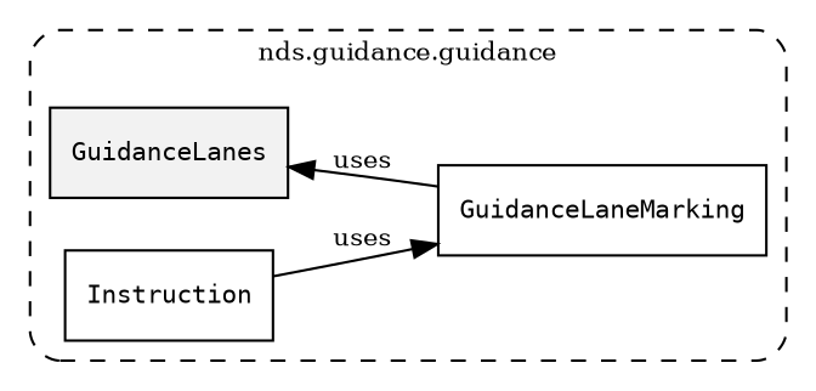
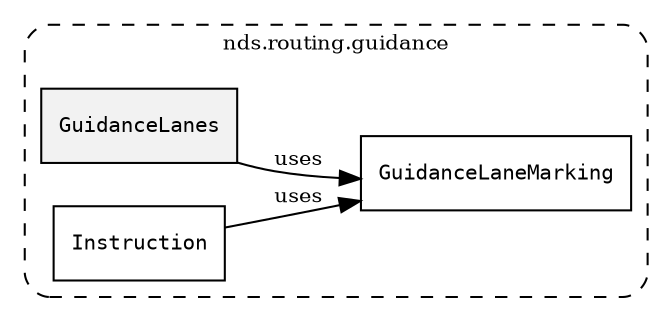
  digraph {
    fontsize=10
    rankdir=LR
    node [fontsize=10 shape=box]
    edge [fontsize=10]
    n1 [fillcolor="#0000000D" label=<<font face="monospace"><table align="center" border="0" cellspacing="0" cellpadding="0"><tr><td href="../../../content/packages/nds.routing.guidance.html#Structure-GuidanceLanes" title="Structure defined in nds.routing.guidance">GuidanceLanes</td></tr></table></font>> style=filled]
    n2 [label=<<font face="monospace"><table align="center" border="0" cellspacing="0" cellpadding="0"><tr><td href="../../../content/packages/nds.routing.guidance.html#Bitmask-GuidanceLaneMarking" title="Bitmask defined in nds.routing.guidance">GuidanceLaneMarking</td></tr></table></font>>]
    n3 [label=<<font face="monospace"><table align="center" border="0" cellspacing="0" cellpadding="0"><tr><td href="../../../content/packages/nds.routing.guidance.html#Structure-Instruction" title="Structure defined in nds.routing.guidance">Instruction</td></tr></table></font>>]
    subgraph cluster_1 {
-     label="nds.guidance.guidance"
+     label="nds.routing.guidance"
      style="dashed, rounded"
      n1
      n2
      n3
    }
-   n2 -> n1 [label=uses]
+   n1 -> n2 [label=uses]
    n3 -> n2 [label=uses]
  }
